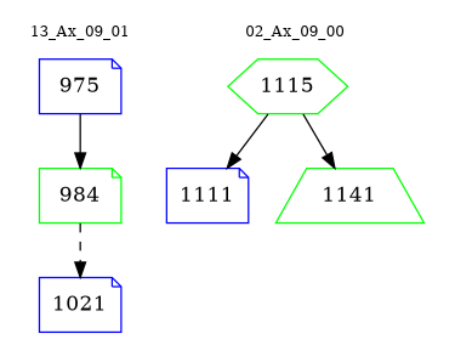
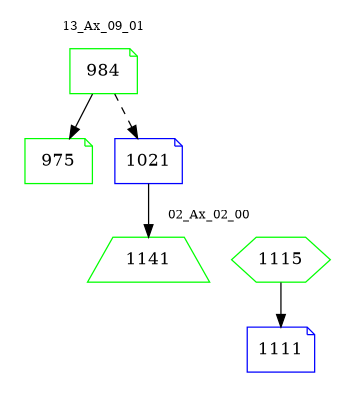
  digraph {
    node [color=green shape=note]
    edge [color=black style=solid]
    n1 [label=984]
-   n2 [color=blue label=975]
+   n2 [label=975]
    n3 [color=blue label=1021]
    n4 [label=1115 shape=hexagon]
    n5 [color=blue label=1111]
    n6 [label=1141 shape=trapezium]
    subgraph cluster_1 {
      color=white
      fontsize=10
      label="13_Ax_09_01"
      n1
      n2
      n3
    }
    subgraph cluster_2 {
      color=white
      fontsize=10
-     label="02_Ax_09_00"
+     label="02_Ax_02_00"
      n4
      n5
      n6
    }
-   n2 -> n1
+   n1 -> n2
    n1 -> n3 [style=dashed]
    n4 -> n5
-   n4 -> n6
+   n3 -> n6
  }
